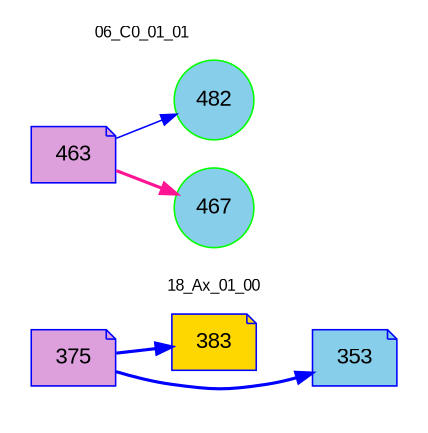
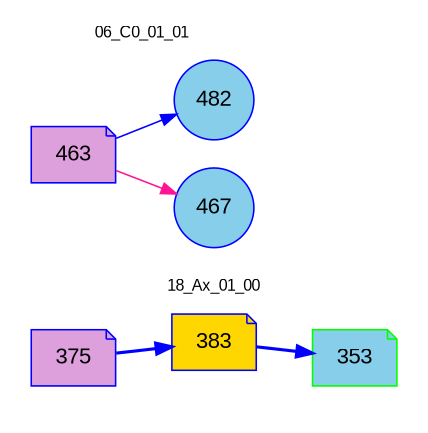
  digraph {
    fontname="Liberation Sans"
    rankdir=LR
    node [color=blue fillcolor=skyblue fontname="Liberation Sans" shape=note style=filled]
    edge [color=blue fontname="Liberation Sans" style=bold]
    n1 [fillcolor=plum label=375]
-   n2 [label=353]
+   n2 [color=green label=353]
    n3 [fillcolor=gold label=383]
    n4 [fillcolor=plum label=463]
-   n5 [color=green label=467 shape=circle]
-   n6 [color=green label=482 shape=circle]
+   n5 [label=467 shape=circle]
+   n6 [label=482 shape=circle]
    subgraph cluster_1 {
      color=white
      fontsize=10
      label="18_Ax_01_00"
      n1
      n2
      n3
    }
    subgraph cluster_2 {
      color=white
      fontsize=10
      label="06_C0_01_01"
      n4
      n5
      n6
    }
-   n1 -> n2
+   n3 -> n2
    n1 -> n3
-   n4 -> n5 [color=deeppink]
+   n4 -> n5 [color=deeppink style=solid]
    n4 -> n6 [style=solid]
  }
